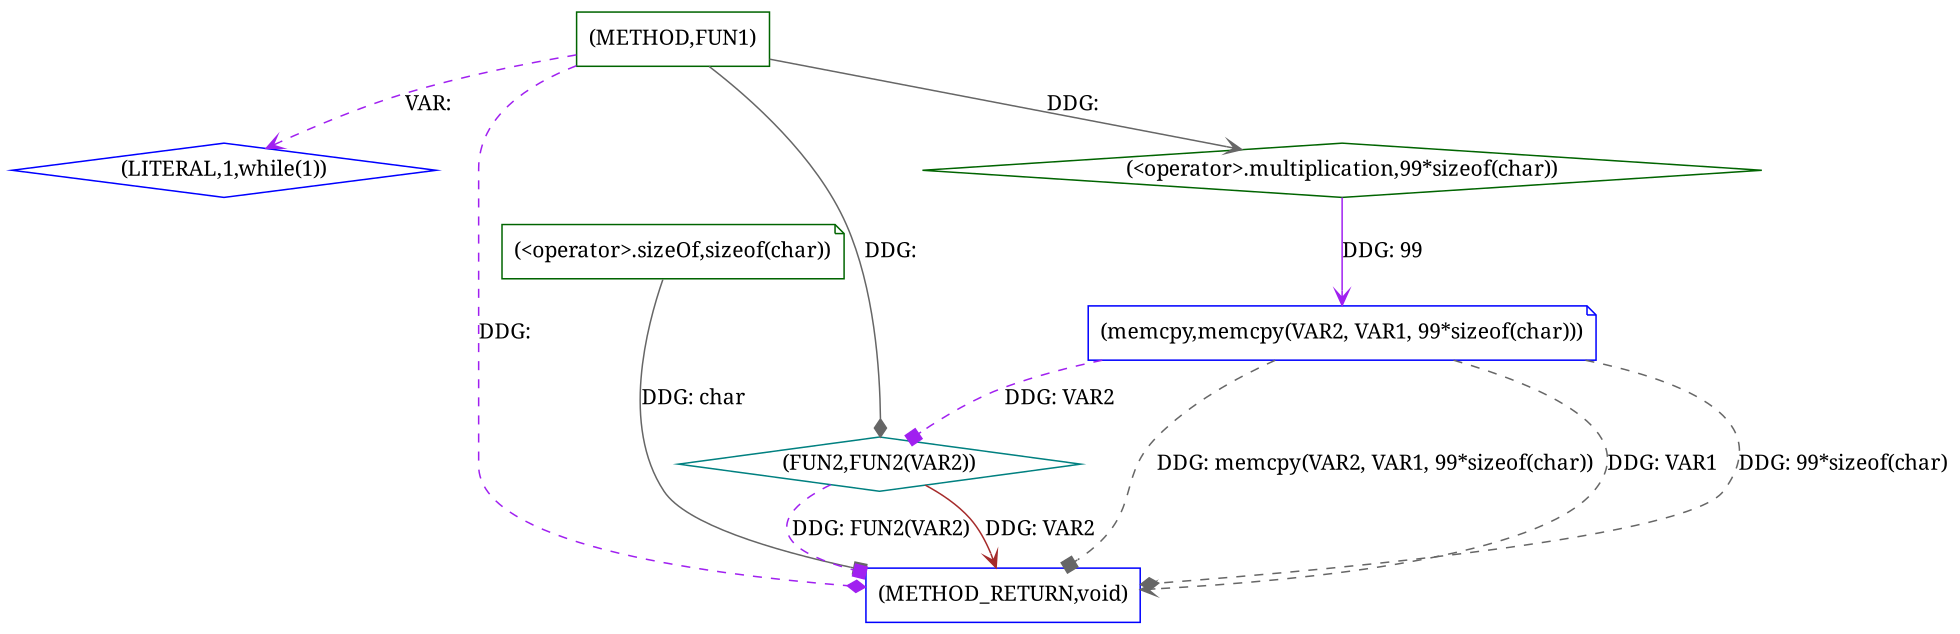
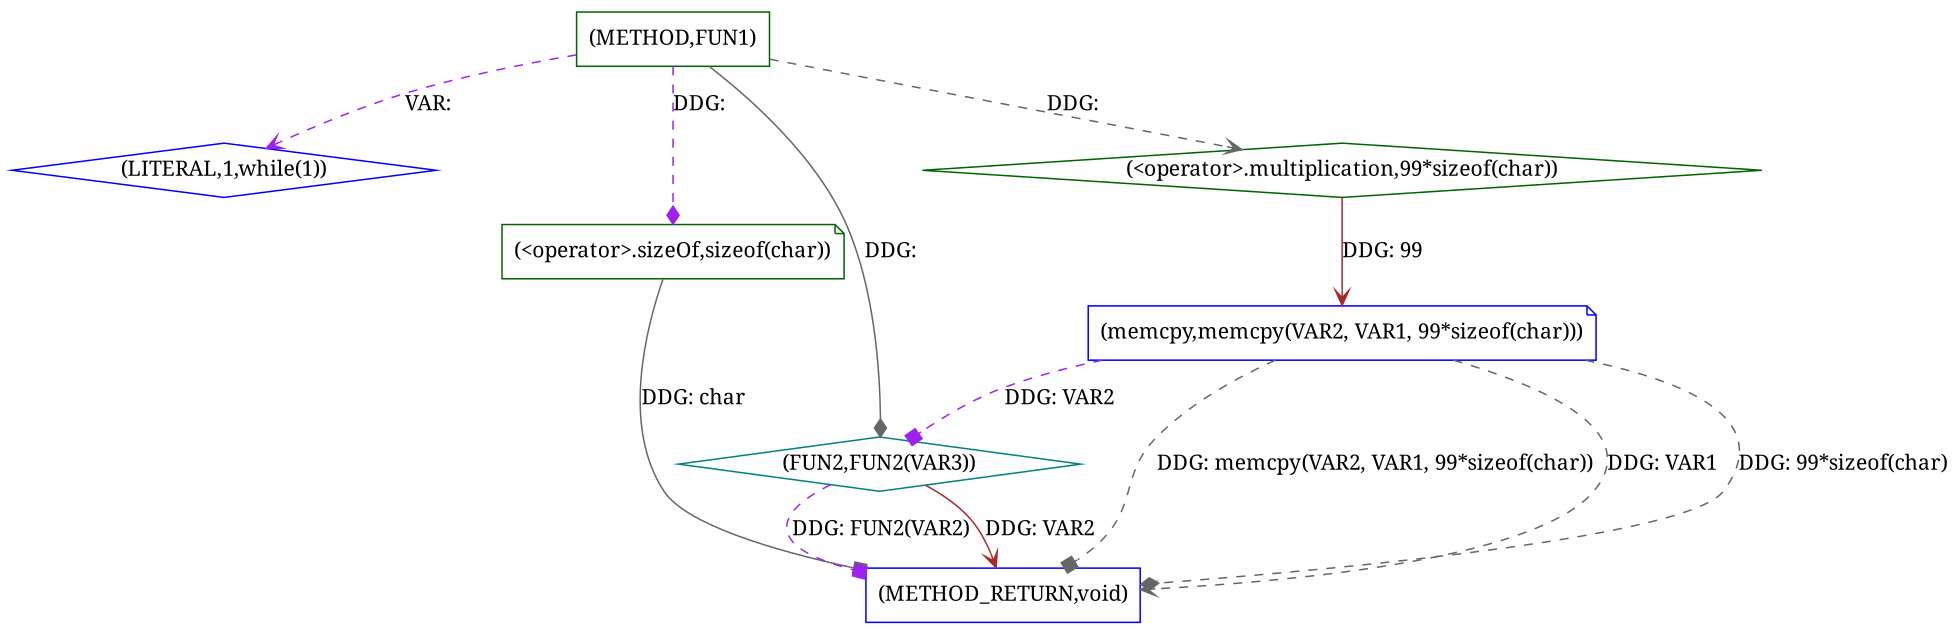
  digraph {
    fontname="Noto Serif"
    node [color=darkgreen fontname="Noto Serif" shape=diamond]
    edge [arrowhead=vee color=gray40 fontname="Noto Serif" style=dashed]
    n1 [label="(METHOD,FUN1)" shape=box]
    n2 [color=blue label="(LITERAL,1,while(1))"]
    n3 [label="(<operator>.multiplication,99*sizeof(char))"]
    n4 [label="(<operator>.sizeOf,sizeof(char))" shape=note]
-   n5 [color=teal label="(FUN2,FUN2(VAR2))"]
+   n5 [color=teal label="(FUN2,FUN2(VAR3))"]
    n6 [color=blue label="(memcpy,memcpy(VAR2, VAR1, 99*sizeof(char)))" shape=note]
    n7 [color=blue label="(METHOD_RETURN,void)" shape=box]
    n1 -> n2 [color=purple label="VAR: "]
-   n1 -> n3 [label="DDG: " style=solid]
-   n1 -> n7 [arrowhead=diamond color=purple label="DDG: "]
+   n1 -> n3 [label="DDG: "]
+   n1 -> n4 [arrowhead=diamond color=purple label="DDG: "]
    n1 -> n5 [arrowhead=diamond label="DDG: " style=solid]
-   n3 -> n6 [color=purple label="DDG: 99" style=solid]
+   n3 -> n6 [color=brown label="DDG: 99" style=solid]
    n4 -> n7 [arrowhead=box label="DDG: char" style=solid]
    n5 -> n7 [arrowhead=box color=purple label="DDG: FUN2(VAR2)"]
    n5 -> n7 [color=brown label="DDG: VAR2" style=solid]
    n6 -> n5 [arrowhead=box color=purple label="DDG: VAR2"]
    n6 -> n7 [arrowhead=box label="DDG: memcpy(VAR2, VAR1, 99*sizeof(char))"]
    n6 -> n7 [label="DDG: VAR1"]
    n6 -> n7 [arrowhead=diamond label="DDG: 99*sizeof(char)"]
  }
